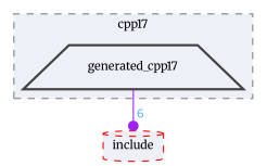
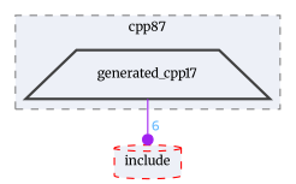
  digraph {
    compound=true
    fontname=Merriweather
    node [fillcolor="#edf0f7" fontname=Merriweather fontsize=10]
    n1 [color=grey25 height=0.2 label=generated_cpp17 shape=trapezium style="filled,bold" width=0.4]
    n2 [color=red height=0.2 label=include shape=cylinder style="filled,dashed" width=0.4]
    subgraph cluster_1 {
      bgcolor="#edf0f7"
      fontsize=10
-     label=cpp17
+     label=cpp87
      pencolor=grey50
      style="filled,dashed"
      n1
    }
    n1 -> n2 [color=purple fontcolor=steelblue1 fontname=Merriweather fontsize=10 headlabel=6 labeldistance=1.5 labelfontname=Helvetica labelfontsize=10 arrowhead=dot]
  }
